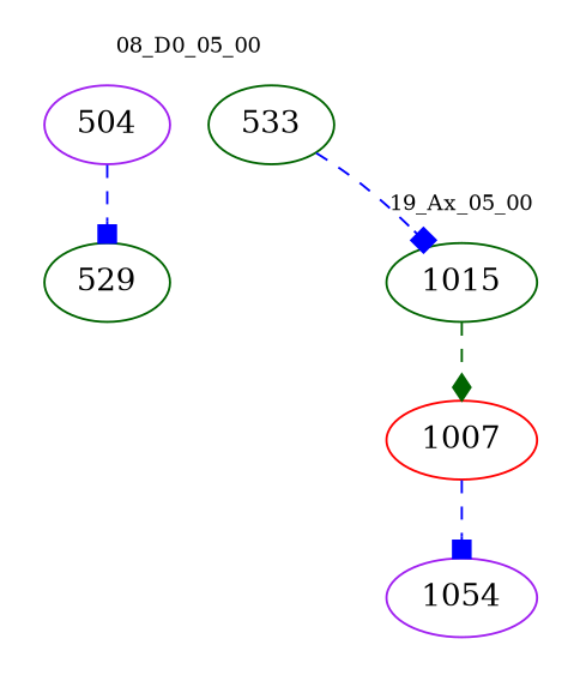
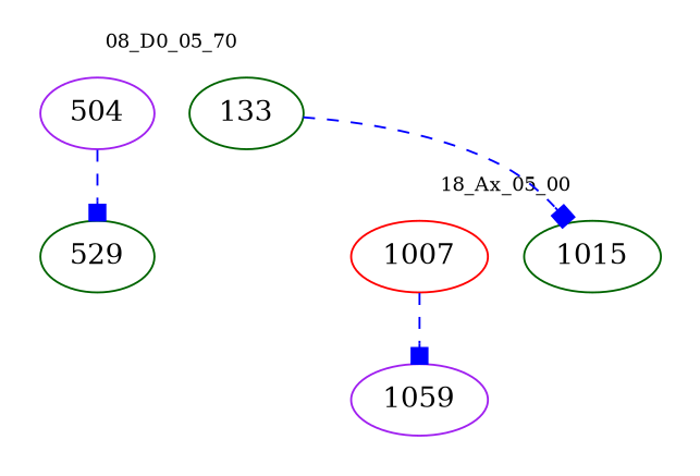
  digraph {
    node [color=darkgreen]
    edge [arrowhead=box color=blue style=dashed]
    n1 [label=1015]
    n2 [color=red label=1007]
-   n3 [color=purple label=1054]
-   n4 [label=533]
+   n3 [color=purple label=1059]
+   n4 [label=133]
    n5 [color=purple label=504]
    n6 [label=529]
    subgraph cluster_1 {
      color=white
      fontsize=10
-     label="19_Ax_05_00"
+     label="18_Ax_05_00"
      n1
      n2
      n3
    }
    subgraph cluster_2 {
      color=white
      fontsize=10
-     label="08_D0_05_00"
+     label="08_D0_05_70"
      n4
      n5
      n6
    }
-   n1 -> n2 [arrowhead=diamond color=darkgreen]
    n2 -> n3
    n4 -> n1
    n5 -> n6
  }
